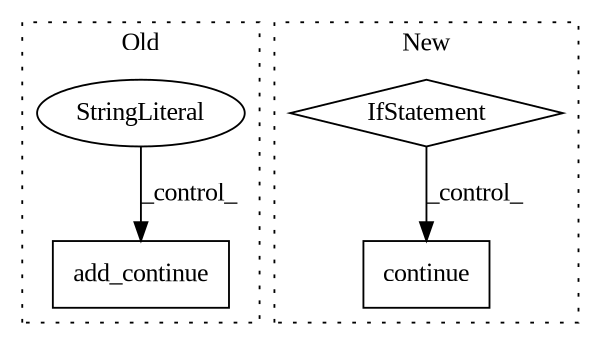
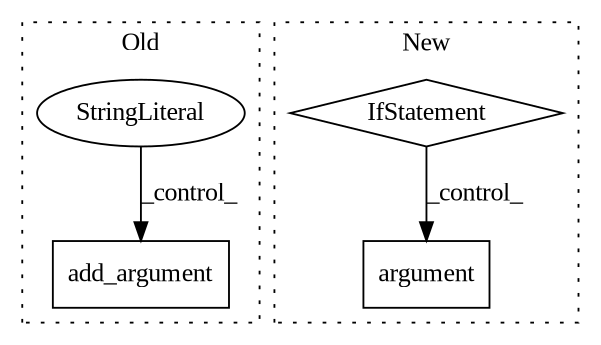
  digraph {
    fontname="Liberation Serif"
    node [fontname="Liberation Serif" shape=box]
    edge [fontname="Liberation Serif"]
-   n1 [a=32 l="13,1" label=add_continue s="3132,3207"]
+   n1 [a=32 l="13,1" label=add_argument s="3132,3207"]
    n2 [a=45 l=3 label=StringLiteral s=3164 shape=ellipse]
-   n3 [a=18 l=9 label=continue s=4027]
+   n3 [a=18 l=9 label=argument s=4027]
    n4 [a=25 l="4,2" label=IfStatement s="3847,4013" shape=diamond]
    subgraph cluster_1 {
      label=Old
      style=dotted
      n1
      n2
    }
    subgraph cluster_2 {
      label=New
      style=dotted
      n3
      n4
    }
    n2 -> n1 [label=_control_]
    n4 -> n3 [label=_control_]
  }
